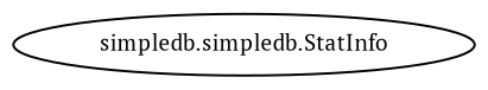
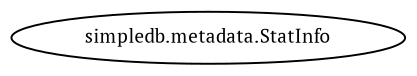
  digraph {
    rankdir=TB
    fontname="PT Serif"
-   n1 [color=black fillcolor=white fontname="PT Serif" fontsize=10 height=0.2 label="simpledb.simpledb.StatInfo" shape=ellipse style=filled width=0.4]
+   n1 [color=black fillcolor=white fontname="PT Serif" fontsize=10 height=0.2 label="simpledb.metadata.StatInfo" shape=ellipse style=filled width=0.4]
  }
